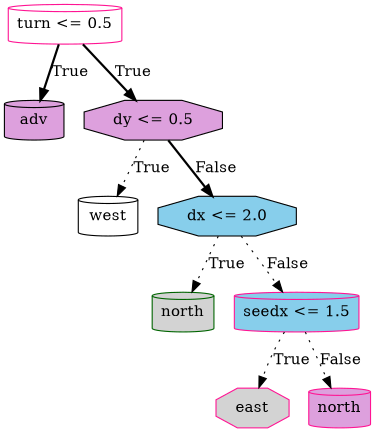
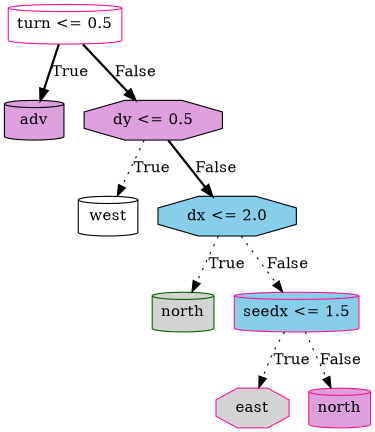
  digraph {
    node [color=deeppink fillcolor=plum shape=cylinder style=filled]
    edge [style=dotted]
    n1 [fillcolor=white label="turn <= 0.5"]
    n2 [color=black label=adv]
    n3 [color=black label="dy <= 0.5" shape=octagon]
    n4 [color=black fillcolor=white label=west]
    n5 [color=black fillcolor=skyblue label="dx <= 2.0" shape=octagon]
    n6 [color=darkgreen fillcolor=lightgrey label=north]
    n7 [fillcolor=skyblue label="seedx <= 1.5"]
    n8 [fillcolor=lightgrey label=east shape=octagon]
    n9 [label=north]
    n1 -> n2 [label=True style=bold]
-   n1 -> n3 [label=True style=bold]
+   n1 -> n3 [label=False style=bold]
    n3 -> n4 [label=True]
    n3 -> n5 [label=False style=bold]
    n5 -> n6 [label=True]
    n5 -> n7 [label=False]
    n7 -> n8 [label=True]
    n7 -> n9 [label=False]
  }
